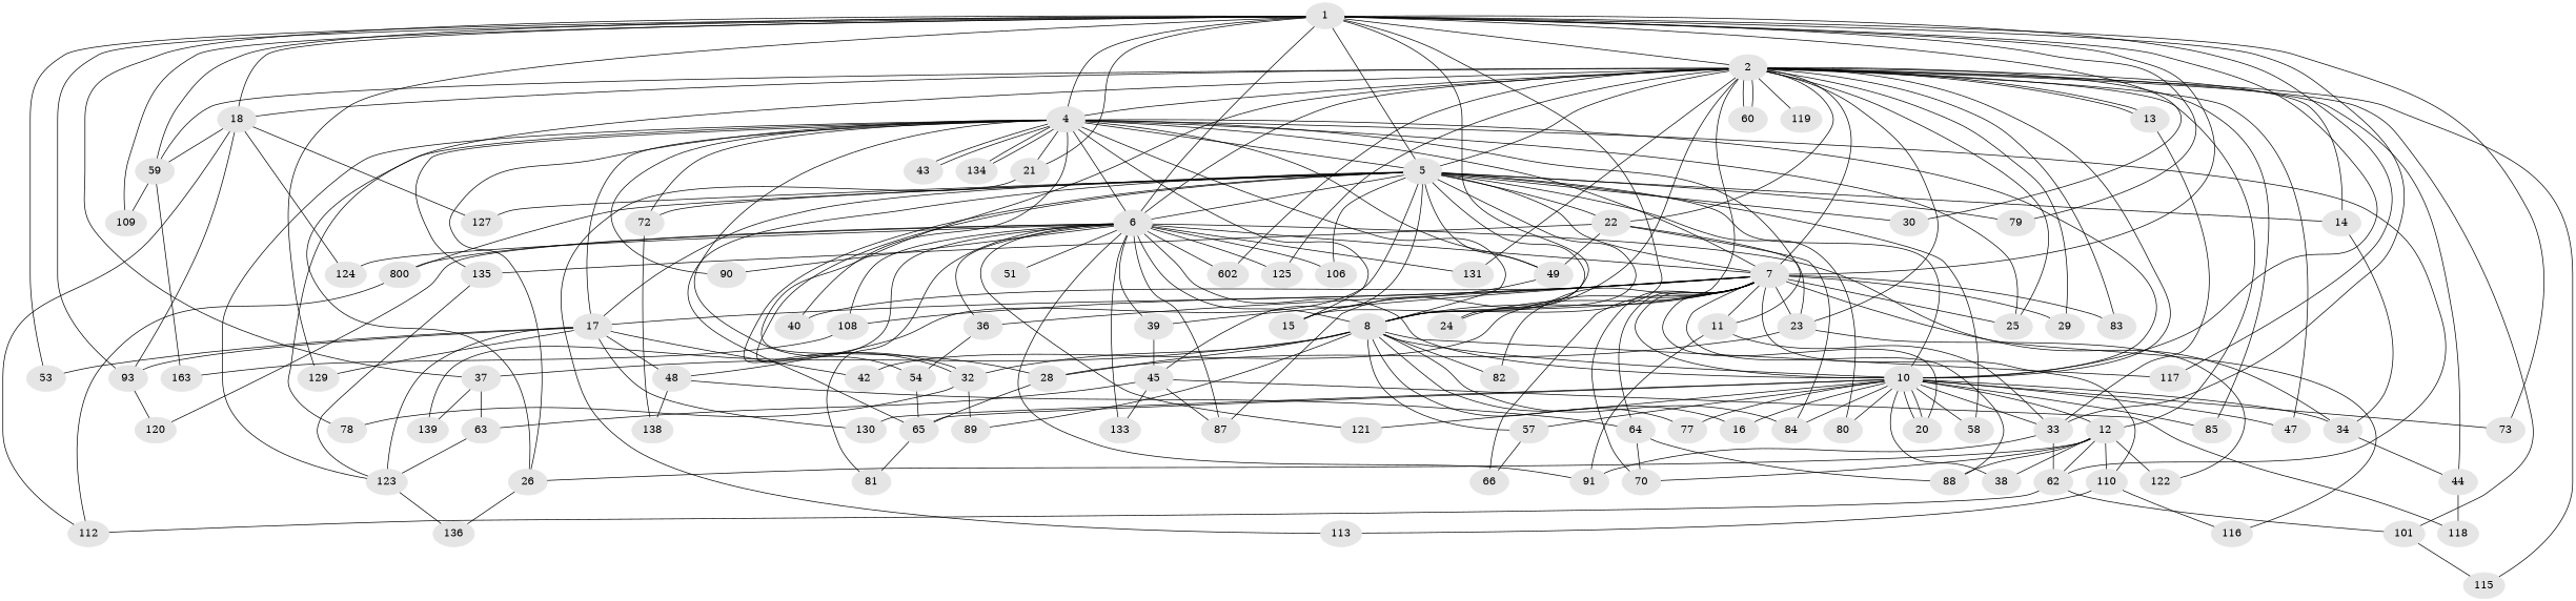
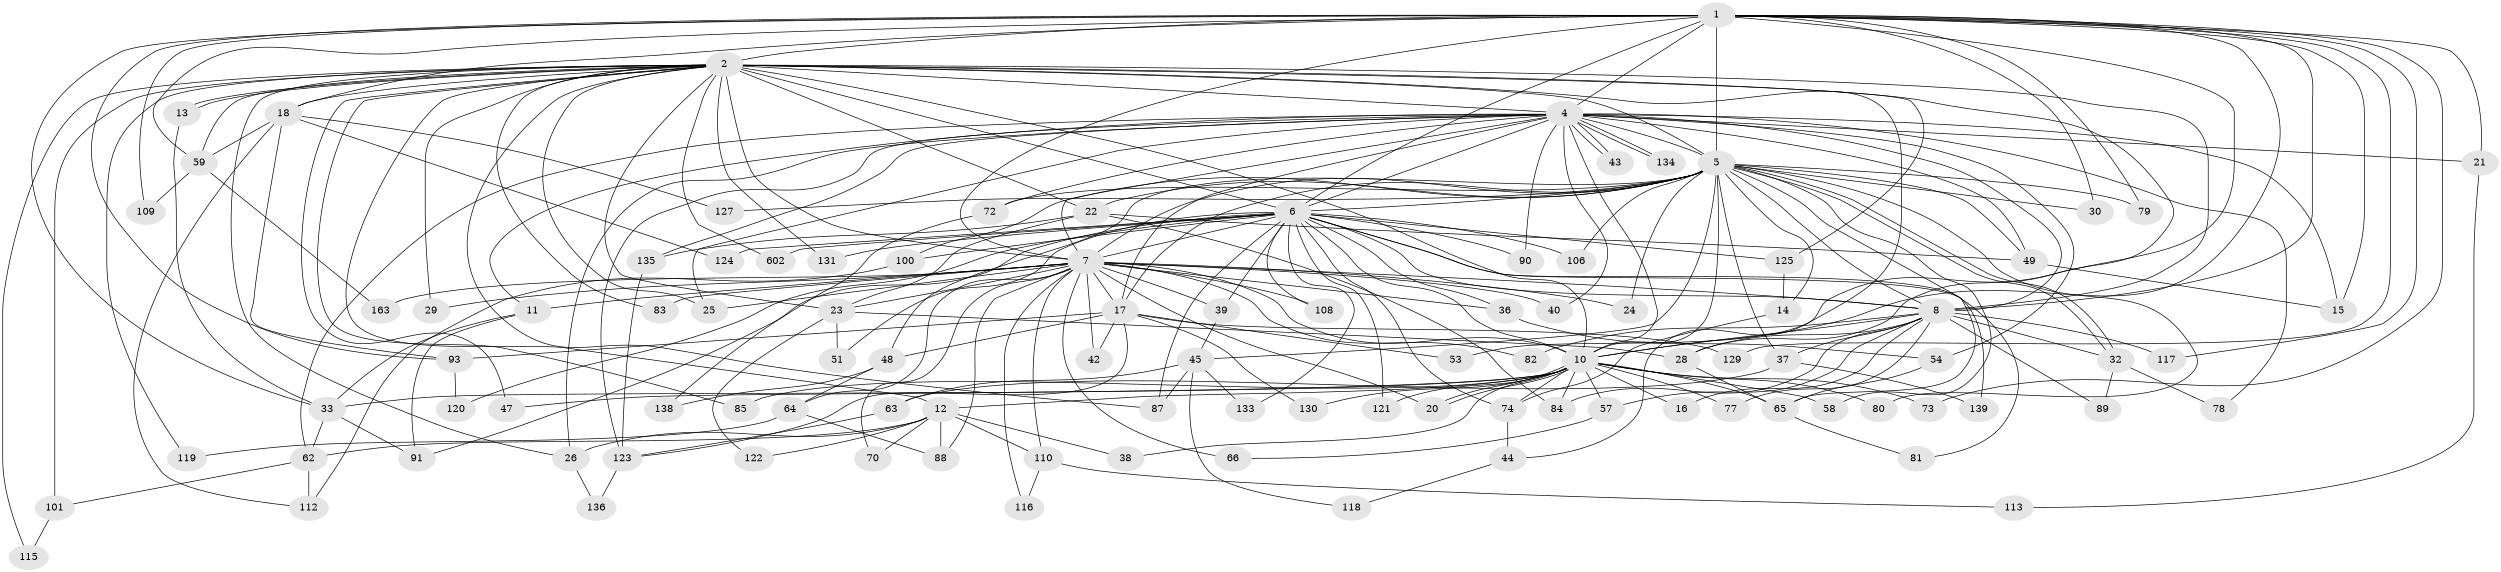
  graph {
    node [color=gray90 style=filled]
    1 [super="+46"]
    2 [super="+3"]
    4 [super="+69"]
    5 [super="+9"]
    6 [super="+56"]
    7 [super="+76"]
    8 [super="+27"]
    10 [super="+50"]
    18 [super="+31"]
    30
    33 [super="+74"]
    37
    53
    59 [super="+111"]
    73
    n16 [label=15 super="+97"]
    79
    93 [super="+99"]
    109
    117
    129
    21
    12 [super="+15"]
    13 [super="+41"]
    14
    22 [super="+128"]
    23 [super="+105"]
    25 [super="+52"]
    26 [super="+104"]
    28 [super="+67"]
    29
    44
    47
-   60
    83
    85
    87
    101
    n39 [label=602]
    115
    119
    125
    131
    11 [super="+35"]
    17 [super="+19"]
    40
    43
    49 [super="+94"]
    54 [super="+140"]
    62 [super="+98"]
    72
    78
    90
    123 [super="+132"]
    134
    135
    24
    32 [super="+55"]
    45 [super="+96"]
    48
    58
    65 [super="+107"]
    80
-   100 [label=800]
+   100
    106
    127
-   34 [super="+71"]
+   34 [super="+71" label=74]
    36
    39
    51
    81
    91 [super="+92"]
    108
    120
    121
    124
    133
    139
    20 [super="+61"]
    42
    64
    66 [super="+137"]
    70
    82
    88 [super="+95"]
    n86 [label=163]
    110
    116
    16
    57
    77
    84
    89
    38
    130
    112 [super="+114"]
    63 [super="+126"]
    122
    113
    136
    118
    138
    1 -- 2 [weight=2]
    1 -- 4
    1 -- 5 [weight=2]
    1 -- 6
    1 -- 7
    1 -- 8
    1 -- 10 [weight=2]
    1 -- 18
    1 -- 30
    1 -- 33
-   1 -- 37
+   5 -- 37
    1 -- 53
    1 -- 59
    1 -- 73
    1 -- n16
    1 -- 79
    1 -- 93
    1 -- 109
    1 -- 117
    1 -- 129
    1 -- 21
    2 -- 4 [weight=2]
    2 -- 5 [weight=4]
    2 -- 6 [weight=2]
    2 -- 7 [weight=2]
    2 -- 8 [weight=2]
    2 -- 10 [weight=2]
    2 -- 18 [weight=2]
    2 -- 59
    2 -- 12 [weight=2]
    2 -- 13
    2 -- 13
-   2 -- 14
+   125 -- 14
    2 -- 22
    2 -- 23
    2 -- 25
    2 -- 26
    2 -- 28
    2 -- 29
    2 -- 44
    2 -- 47
-   2 -- 60
-   2 -- 60
    2 -- 83
    2 -- 85
    2 -- 87
    2 -- 101
    2 -- n39
    2 -- 115
    2 -- 119
    2 -- 125
    2 -- 131
    4 -- 5 [weight=2]
    4 -- 6
    4 -- 7
    4 -- 8
    4 -- 10 [weight=2]
    4 -- n16
    4 -- 21
    4 -- 25
    4 -- 26
    4 -- 11 [weight=2]
    4 -- 17
    4 -- 40
    4 -- 43
    4 -- 43
    4 -- 49
    4 -- 54
    4 -- 62
    4 -- 72
    4 -- 78
    4 -- 90
    4 -- 123
    4 -- 134
    4 -- 134
    4 -- 135
    5 -- 6 [weight=2]
    5 -- 7 [weight=2]
    5 -- 8 [weight=2]
    5 -- 10 [weight=2]
    5 -- 30
    5 -- 79
    5 -- 14
    5 -- 22
    5 -- 17
    5 -- 49
    5 -- 72
    5 -- 24
    5 -- 32
    5 -- 32
    5 -- 45
    5 -- 48
    5 -- 58
    5 -- 65
    5 -- 80
    5 -- 100
    5 -- 106
    5 -- 127
    6 -- 7 [weight=2]
    6 -- 8 [weight=2]
    6 -- 10
    6 -- 87
    6 -- n39
    6 -- 125
    6 -- 131
    6 -- 90
    6 -- 100
    6 -- 106
    6 -- 34
    6 -- 36
    6 -- 39
    6 -- 51
    6 -- 81
    6 -- 91
    6 -- 108
    6 -- 120
    6 -- 121
    6 -- 124
    6 -- 133
    6 -- 139
    7 -- 8
    7 -- 10
    7 -- 23
    7 -- 25
    7 -- 29
    7 -- 83
    7 -- 11
    7 -- 17
    7 -- 40
    7 -- 24
    7 -- 36
    7 -- 39
    7 -- 108
    7 -- 20
    7 -- 42
    7 -- 64
    7 -- 66 [weight=2]
    7 -- 70
    7 -- 82
    7 -- 88
-   108 -- n86
+   7 -- n86
    7 -- 110
    7 -- 116
    8 -- 10
    8 -- 37
    8 -- 117
    8 -- 28
    8 -- 32
    8 -- 82
    8 -- 16
    8 -- 57
    8 -- 77
    8 -- 84
    8 -- 89
    10 -- 33
    10 -- 73
    10 -- 12
    10 -- 47
    10 -- 85
    10 -- 58
    10 -- 65
    10 -- 80
    10 -- 34
    10 -- 121
    10 -- 20
    10 -- 20
    10 -- 16
    10 -- 57
    10 -- 77
    10 -- 84
    10 -- 38
    10 -- 130
    18 -- 59
    18 -- 93
    18 -- 127
    18 -- 124
    18 -- 112
    33 -- 62
    33 -- 91
    37 -- 139
    37 -- 63
    59 -- 109
    59 -- n86
    93 -- 120
    21 -- 113
    12 -- 26
    12 -- 62
    12 -- 70
    12 -- 88
    12 -- 110
    12 -- 38
    12 -- 122
    13 -- 33
    14 -- 34
    22 -- 23
    22 -- 49
    22 -- 135
    22 -- 84
    23 -- 28
+   23 -- 51
    23 -- 122
    26 -- 136
    28 -- 65
    44 -- 118
    101 -- 115
    11 -- 33
    11 -- 91
    17 -- 53
    17 -- 93
    17 -- 129
    17 -- 123
    17 -- 48
    17 -- 42
    17 -- 130
    49 -- n16
    54 -- 65
    62 -- 101
    62 -- 112
    72 -- 138
    123 -- 136
    135 -- 123
    32 -- 78
    32 -- 89
    45 -- 87
    45 -- 133
    45 -- 63
    45 -- 118
    48 -- 64
    48 -- 138
    65 -- 81
    100 -- 112
    34 -- 44
    36 -- 54
    39 -- 45
-   64 -- 70
+   64 -- 119
    64 -- 88
    110 -- 116
    110 -- 113
    57 -- 66
    63 -- 123
  }
